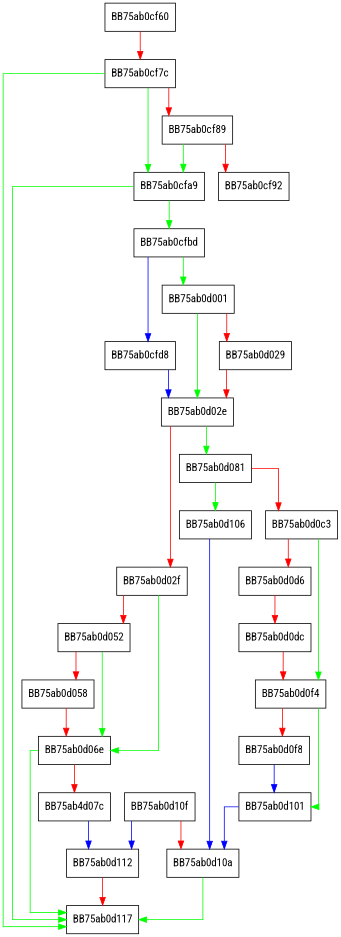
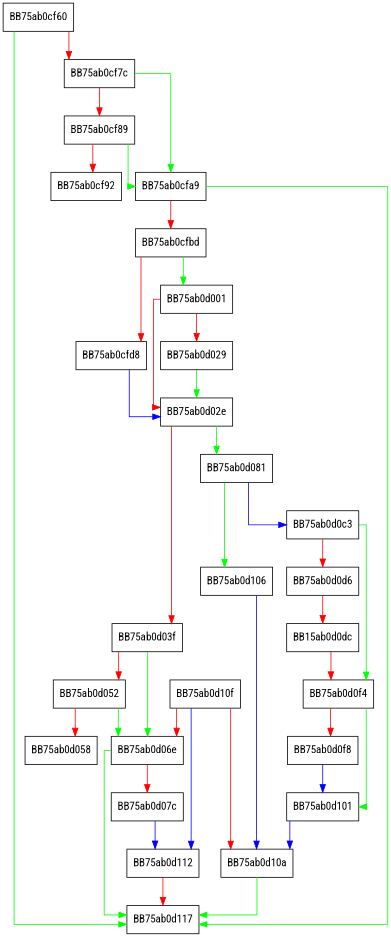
  digraph {
    fontname="Roboto Condensed"
    splines=ortho
    node [fontname="Roboto Condensed" shape=box]
    edge [color=red fontname="Roboto Condensed"]
    BB75ab0cf60
    BB75ab0d117
    BB75ab0cf7c
    BB75ab0cfa9
    BB75ab0cf89
    BB75ab0cfbd
    BB75ab0cf92
    BB75ab0d001
    BB75ab0cfd8
    BB75ab0d02e
    BB75ab0d029
    BB75ab0d081
-   BB75ab0d03f [label=BB75ab0d02f]
+   BB75ab0d03f
    BB75ab0d106
    BB75ab0d0c3
    BB75ab0d06e
    BB75ab0d052
    BB75ab0d10a
    BB75ab0d0f4
    BB75ab0d0d6
-   BB75ab0d07c [label=BB75ab4d07c]
+   BB75ab0d07c
    BB75ab0d058
    BB75ab0d112
    BB75ab0d101
    BB75ab0d0f8
-   BB75ab0d0dc
+   BB75ab0d0dc [label=BB15ab0d0dc]
    BB75ab0d10f
-   BB75ab0cf7c -> BB75ab0d117 [color=green]
+   BB75ab0cf60 -> BB75ab0d117 [color=green]
    BB75ab0cf60 -> BB75ab0cf7c
    BB75ab0cf7c -> BB75ab0cfa9 [color=green]
    BB75ab0cf7c -> BB75ab0cf89
    BB75ab0cfa9 -> BB75ab0d117 [color=green]
-   BB75ab0cfa9 -> BB75ab0cfbd [color=green]
+   BB75ab0cfa9 -> BB75ab0cfbd
    BB75ab0cf89 -> BB75ab0cfa9 [color=green]
    BB75ab0cf89 -> BB75ab0cf92
    BB75ab0cfbd -> BB75ab0d001 [color=green]
-   BB75ab0cfbd -> BB75ab0cfd8 [color=blue]
-   BB75ab0d001 -> BB75ab0d02e [color=green]
+   BB75ab0cfbd -> BB75ab0cfd8
+   BB75ab0d001 -> BB75ab0d02e
    BB75ab0d001 -> BB75ab0d029
    BB75ab0cfd8 -> BB75ab0d02e [color=blue]
    BB75ab0d02e -> BB75ab0d081 [color=green]
    BB75ab0d02e -> BB75ab0d03f
-   BB75ab0d029 -> BB75ab0d02e
+   BB75ab0d029 -> BB75ab0d02e [color=green]
    BB75ab0d081 -> BB75ab0d106 [color=green]
-   BB75ab0d081 -> BB75ab0d0c3
+   BB75ab0d081 -> BB75ab0d0c3 [color=blue]
    BB75ab0d03f -> BB75ab0d06e [color=green]
    BB75ab0d03f -> BB75ab0d052
    BB75ab0d106 -> BB75ab0d10a [color=blue]
    BB75ab0d0c3 -> BB75ab0d0f4 [color=green]
    BB75ab0d0c3 -> BB75ab0d0d6
    BB75ab0d06e -> BB75ab0d117 [color=green]
    BB75ab0d06e -> BB75ab0d07c
    BB75ab0d052 -> BB75ab0d06e [color=green]
    BB75ab0d052 -> BB75ab0d058
    BB75ab0d10a -> BB75ab0d117 [color=green]
    BB75ab0d0f4 -> BB75ab0d101 [color=green]
    BB75ab0d0f4 -> BB75ab0d0f8
    BB75ab0d0d6 -> BB75ab0d0dc
    BB75ab0d07c -> BB75ab0d112 [color=blue]
-   BB75ab0d058 -> BB75ab0d06e
+   BB75ab0d10f -> BB75ab0d06e
    BB75ab0d112 -> BB75ab0d117
    BB75ab0d101 -> BB75ab0d10a [color=blue]
    BB75ab0d0f8 -> BB75ab0d101 [color=blue]
    BB75ab0d0dc -> BB75ab0d0f4
    BB75ab0d10f -> BB75ab0d10a
    BB75ab0d10f -> BB75ab0d112 [color=blue]
  }
